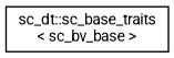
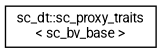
  digraph {
    rankdir=LR
    fontname=Roboto
-   n1 [color=black fillcolor=white fontname=Roboto fontsize=10 height=0.2 label="sc_dt::sc_base_traits\l\< sc_bv_base \>" shape=record style=filled width=0.4]
+   n1 [color=black fillcolor=white fontname=Roboto fontsize=10 height=0.2 label="sc_dt::sc_proxy_traits\l\< sc_bv_base \>" shape=record style=filled width=0.4]
  }
